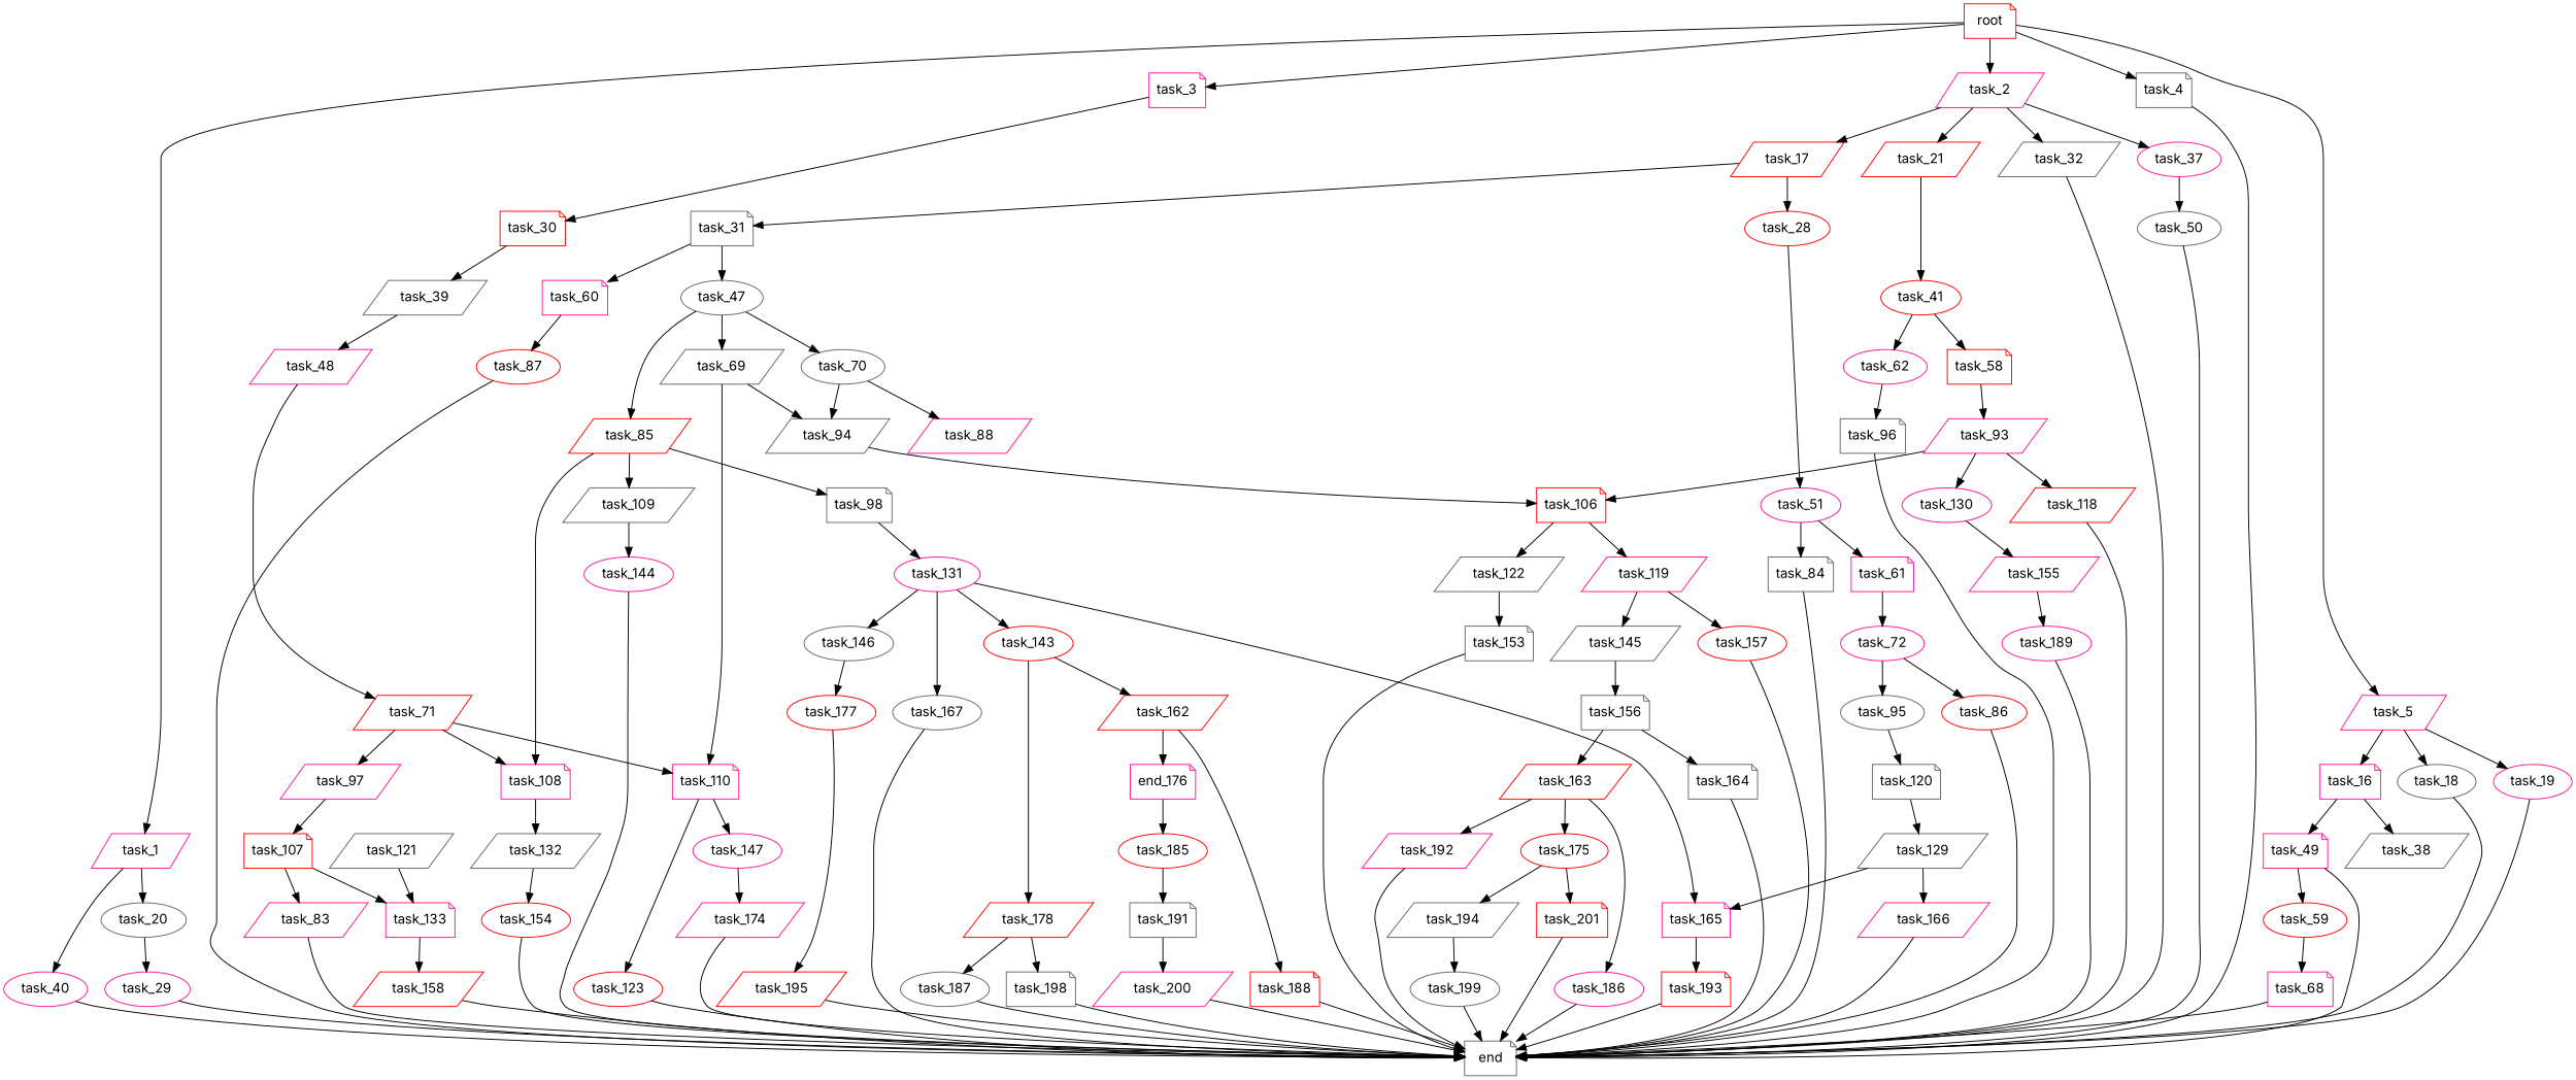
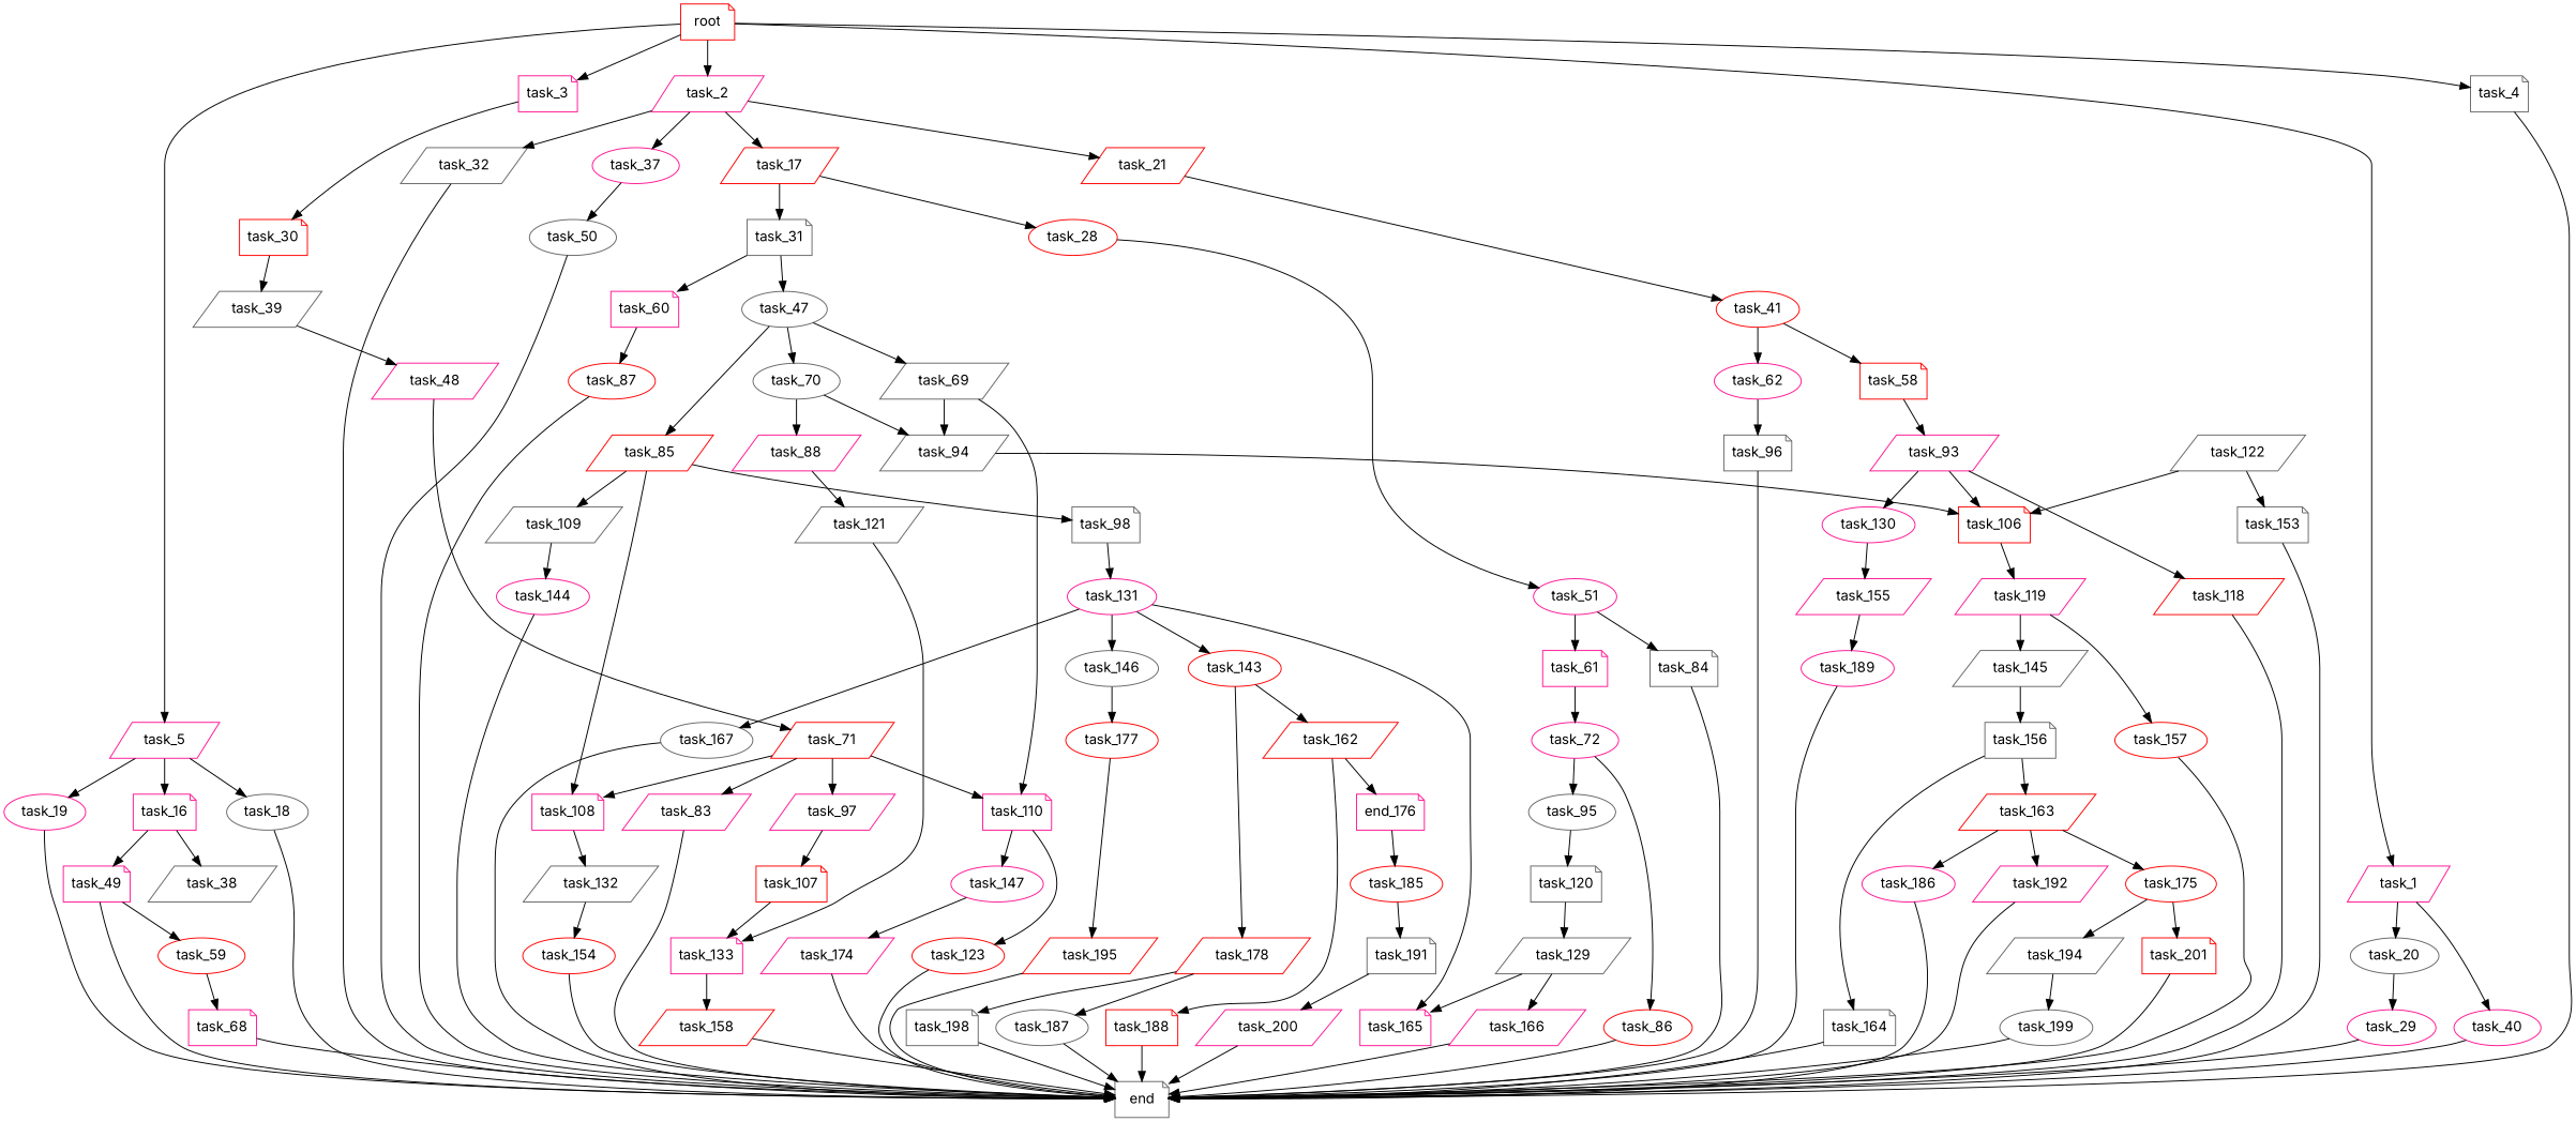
  digraph {
    fontname=Inter
    node [color=deeppink fontname=Inter shape=parallelogram]
    edge [fontname=Inter]
    root [color=red shape=note]
    task_1
    task_2
    task_3 [shape=note]
    task_4 [color=gray40 shape=note]
    task_5
    task_20 [color=gray40 shape=ellipse]
    task_40 [shape=ellipse]
    task_17 [color=red]
    task_21 [color=red]
    task_32 [color=gray40]
    task_37 [shape=ellipse]
    task_30 [color=red shape=note]
    end [color=gray40 shape=note]
    task_16 [shape=note]
    task_18 [color=gray40 shape=ellipse]
    task_19 [shape=ellipse]
    task_29 [shape=ellipse]
    task_28 [color=red shape=ellipse]
    task_31 [color=gray40 shape=note]
    task_41 [color=red shape=ellipse]
    task_50 [color=gray40 shape=ellipse]
    task_39 [color=gray40]
    task_38 [color=gray40]
    task_49 [shape=note]
    task_59 [color=red shape=ellipse]
    task_51 [shape=ellipse]
    task_47 [color=gray40 shape=ellipse]
    task_60 [shape=note]
    task_58 [color=red shape=note]
    task_62 [shape=ellipse]
    task_61 [shape=note]
    task_84 [color=gray40 shape=note]
    task_48
    task_69 [color=gray40]
    task_70 [color=gray40 shape=ellipse]
    task_85 [color=red]
    task_87 [color=red shape=ellipse]
    task_68 [shape=note]
    task_71 [color=red]
    task_93
    task_96 [color=gray40 shape=note]
    task_94 [color=gray40]
    task_110 [shape=note]
    task_88
    task_108 [shape=note]
    task_98 [color=gray40 shape=note]
    task_109 [color=gray40]
    task_83
    task_97
    task_72 [shape=ellipse]
    task_106 [color=red shape=note]
    task_118 [color=red]
    task_130 [shape=ellipse]
    task_86 [color=red shape=ellipse]
    task_95 [color=gray40 shape=ellipse]
    task_123 [color=red shape=ellipse]
    task_147 [shape=ellipse]
    task_121 [color=gray40]
    task_107 [color=red shape=note]
    task_132 [color=gray40]
    task_120 [color=gray40 shape=note]
    task_131 [shape=ellipse]
    task_144 [shape=ellipse]
    task_133 [shape=note]
    task_119
    task_122 [color=gray40]
    task_155
    task_129 [color=gray40]
    task_165 [shape=note]
    task_143 [color=red shape=ellipse]
    task_146 [color=gray40 shape=ellipse]
    task_167 [color=gray40 shape=ellipse]
    task_145 [color=gray40]
    task_157 [color=red shape=ellipse]
    task_153 [color=gray40 shape=note]
    task_158 [color=red]
    task_154 [color=red shape=ellipse]
    task_174
    task_156 [color=gray40 shape=note]
    task_166
-   task_193 [color=red shape=note]
    task_189 [shape=ellipse]
    task_162 [color=red]
    task_178 [color=red]
    task_177 [color=red shape=ellipse]
    n87 [label=end_176 shape=note]
    task_188 [color=red shape=note]
    task_187 [color=gray40 shape=ellipse]
    task_198 [color=gray40 shape=note]
    task_163 [color=red]
    task_164 [color=gray40 shape=note]
    task_195 [color=red]
    task_175 [color=red shape=ellipse]
    task_186 [shape=ellipse]
    task_192
    task_185 [color=red shape=ellipse]
    task_194 [color=gray40]
    task_201 [color=red shape=note]
    task_199 [color=gray40 shape=ellipse]
    task_191 [color=gray40 shape=note]
    task_200
    root -> task_1
    root -> task_2
    root -> task_3
    root -> task_4
    root -> task_5
    task_1 -> task_20
    task_1 -> task_40
    task_2 -> task_17
    task_2 -> task_21
    task_2 -> task_32
    task_2 -> task_37
    task_3 -> task_30
    task_4 -> end
    task_5 -> task_16
    task_5 -> task_18
    task_5 -> task_19
    task_20 -> task_29
    task_40 -> end
    task_17 -> task_28
    task_17 -> task_31
    task_21 -> task_41
    task_32 -> end
    task_37 -> task_50
    task_30 -> task_39
    task_16 -> task_38
    task_16 -> task_49
    task_18 -> end
    task_19 -> end
    task_29 -> end
    task_28 -> task_51
    task_31 -> task_47
    task_31 -> task_60
    task_41 -> task_58
    task_41 -> task_62
    task_50 -> end
    task_39 -> task_48
    task_49 -> end
    task_49 -> task_59
    task_59 -> task_68
    task_51 -> task_61
    task_51 -> task_84
    task_47 -> task_69
    task_47 -> task_70
    task_47 -> task_85
    task_60 -> task_87
    task_58 -> task_93
    task_62 -> task_96
    task_61 -> task_72
    task_84 -> end
    task_48 -> task_71
    task_69 -> task_94
    task_69 -> task_110
    task_70 -> task_94
    task_70 -> task_88
    task_85 -> task_108
    task_85 -> task_98
    task_85 -> task_109
    task_87 -> end
    task_68 -> end
    task_71 -> task_110
    task_71 -> task_108
-   task_107 -> task_83
+   task_71 -> task_83
    task_71 -> task_97
    task_93 -> task_106
    task_93 -> task_118
    task_93 -> task_130
    task_96 -> end
    task_94 -> task_106
    task_110 -> task_123
    task_110 -> task_147
+   task_88 -> task_121
    task_108 -> task_132
    task_98 -> task_131
    task_109 -> task_144
    task_83 -> end
    task_97 -> task_107
    task_72 -> task_86
    task_72 -> task_95
    task_106 -> task_119
-   task_106 -> task_122
+   task_122 -> task_106
    task_118 -> end
    task_130 -> task_155
    task_86 -> end
    task_95 -> task_120
    task_123 -> end
    task_147 -> task_174
    task_121 -> task_133
    task_107 -> task_133
    task_132 -> task_154
    task_120 -> task_129
    task_131 -> task_165
    task_131 -> task_143
    task_131 -> task_146
    task_131 -> task_167
    task_144 -> end
    task_133 -> task_158
    task_119 -> task_145
    task_119 -> task_157
    task_122 -> task_153
    task_155 -> task_189
    task_129 -> task_165
    task_129 -> task_166
-   task_165 -> task_193
    task_143 -> task_162
    task_143 -> task_178
    task_146 -> task_177
    task_167 -> end
    task_145 -> task_156
    task_157 -> end
    task_153 -> end
    task_158 -> end
    task_154 -> end
    task_174 -> end
    task_156 -> task_163
    task_156 -> task_164
    task_166 -> end
-   task_193 -> end
    task_189 -> end
    task_162 -> n87
    task_162 -> task_188
    task_178 -> task_187
    task_178 -> task_198
    task_177 -> task_195
    n87 -> task_185
    task_188 -> end
    task_187 -> end
    task_198 -> end
    task_163 -> task_175
    task_163 -> task_186
    task_163 -> task_192
    task_164 -> end
    task_195 -> end
    task_175 -> task_194
    task_175 -> task_201
    task_186 -> end
    task_192 -> end
    task_185 -> task_191
    task_194 -> task_199
    task_201 -> end
    task_199 -> end
    task_191 -> task_200
    task_200 -> end
  }
